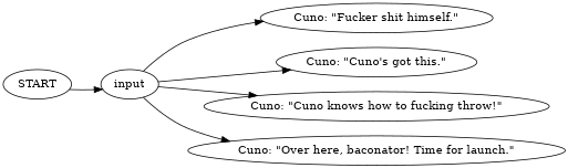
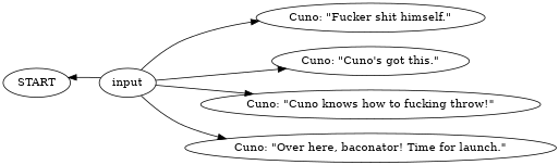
  digraph {
    rankdir=LR
    n1 [label=START]
    n2 [label=input]
    n3 [label="Cuno: \"Fucker shit himself.\""]
    n4 [label="Cuno: \"Cuno's got this.\""]
    n5 [label="Cuno: \"Cuno knows how to fucking throw!\""]
    n6 [label="Cuno: \"Over here, baconator! Time for launch.\""]
-   n1 -> n2
+   n2 -> n1
    n2 -> n3
    n2 -> n4
    n2 -> n5
    n2 -> n6
  }
